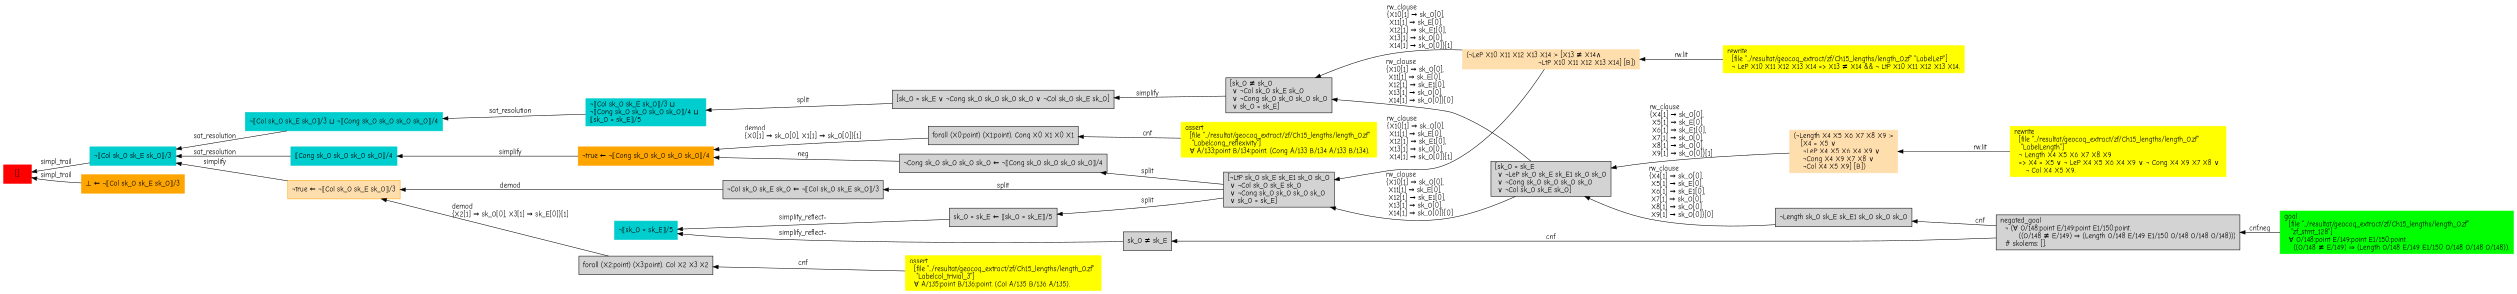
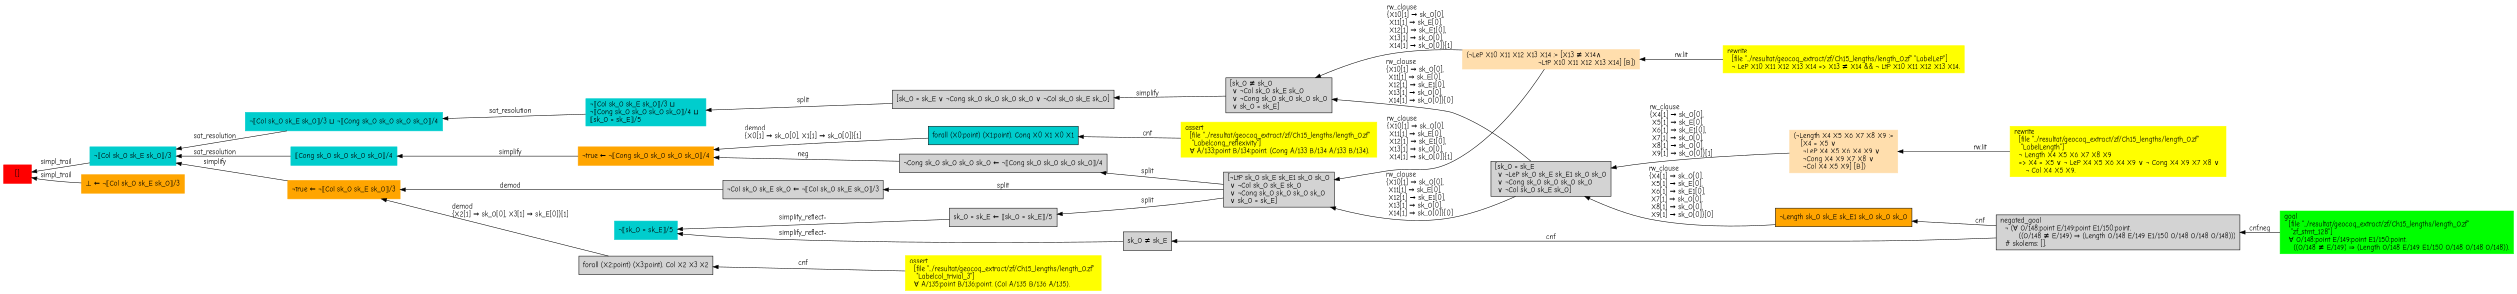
  digraph {
    fontname="Comic Neue"
    rankdir=LR
    node [fontname="Comic Neue" shape=box style=filled]
    edge [dir=back fontname="Comic Neue"]
    n1 [color=red label="[]"]
    n2 [color=cyan3 label="¬⟦Col sk_O sk_E sk_O⟧/3\l"]
    n3 [color=orange label="⊥ ← ¬⟦Col sk_O sk_E sk_O⟧/3\l"]
    n4 [color=cyan3 label="⟦Cong sk_O sk_O sk_O sk_O⟧/4\l"]
    n5 [color=cyan3 label="¬⟦Col sk_O sk_E sk_O⟧/3 ⊔ ¬⟦Cong sk_O sk_O sk_O sk_O⟧/4\l"]
-   n6 [color=orange label="¬true ← ¬⟦Col sk_O sk_E sk_O⟧/3\l" fillcolor=navajowhite]
+   n6 [color=orange label="¬true ← ¬⟦Col sk_O sk_E sk_O⟧/3\l"]
    n7 [color=orange label="¬true ← ¬⟦Cong sk_O sk_O sk_O sk_O⟧/4\l"]
    n8 [color=cyan3 label="¬⟦Col sk_O sk_E sk_O⟧/3 ⊔ \l¬⟦Cong sk_O sk_O sk_O sk_O⟧/4 ⊔ \l⟦sk_O = sk_E⟧/5\l"]
-   n9 [label="forall (X0:point) (X1:point). Cong X0 X1 X0 X1\l"]
+   n9 [label="forall (X0:point) (X1:point). Cong X0 X1 X0 X1\l" fillcolor=cyan3]
    n10 [label="¬Cong sk_O sk_O sk_O sk_O ← ¬⟦Cong sk_O sk_O sk_O sk_O⟧/4\l"]
    n11 [color=yellow label="assert\l  [file \"../resultat/geocoq_extract/zf/Ch15_lengths/length_O.zf\" \l   \"Labelcong_reflexivity\"]\l  ∀ A/133:point B/134:point. (Cong A/133 B/134 A/133 B/134).\l"]
    n12 [label="[¬LtP sk_O sk_E sk_E1 sk_O sk_O\l ∨ ¬Col sk_O sk_E sk_O\l ∨ ¬Cong sk_O sk_O sk_O sk_O\l ∨ sk_O = sk_E]\l"]
    n13 [color=navajowhite label="(¬LeP X10 X11 X12 X13 X14 := [X13 ≠ X14∧\l                               ¬LtP X10 X11 X12 X13 X14] [B])\l"]
    n14 [label="[sk_O = sk_E\l ∨ ¬LeP sk_O sk_E sk_E1 sk_O sk_O\l ∨ ¬Cong sk_O sk_O sk_O sk_O\l ∨ ¬Col sk_O sk_E sk_O]\l"]
    n15 [color=yellow label="rewrite\l  [file \"../resultat/geocoq_extract/zf/Ch15_lengths/length_O.zf\" \"LabelLeP\"]\l  ¬ LeP X10 X11 X12 X13 X14 =\> X13 ≠ X14 && ¬ LtP X10 X11 X12 X13 X14.\l"]
    n16 [color=navajowhite label="(¬Length X4 X5 X6 X7 X8 X9 :=\l   [X4 = X5 ∨ \l    ¬LeP X4 X5 X6 X4 X9 ∨ \l    ¬Cong X4 X9 X7 X8 ∨ \l    ¬Col X4 X5 X9] [B])\l"]
-   n17 [label="¬Length sk_O sk_E sk_E1 sk_O sk_O sk_O\l"]
+   n17 [label="¬Length sk_O sk_E sk_E1 sk_O sk_O sk_O\l" fillcolor=orange]
    n18 [color=yellow label="rewrite\l  [file \"../resultat/geocoq_extract/zf/Ch15_lengths/length_O.zf\" \l   \"LabelLength\"]\l  ¬ Length X4 X5 X6 X7 X8 X9\l  =\> X4 = X5 ∨ ¬ LeP X4 X5 X6 X4 X9 ∨ ¬ Cong X4 X9 X7 X8 ∨ \l     ¬ Col X4 X5 X9.\l"]
    n19 [label="negated_goal\l  ¬ (∀ O/148:point E/149:point E1/150:point.\l        ((O/148 ≠ E/149) ⇒ (Length O/148 E/149 E1/150 O/148 O/148 O/148)))\l  # skolems: [].\l"]
    n20 [color=green label="goal\l  [file \"../resultat/geocoq_extract/zf/Ch15_lengths/length_O.zf\" \l   \"zf_stmt_128\"]\l  ∀ O/148:point E/149:point E1/150:point.\l    ((O/148 ≠ E/149) ⇒ (Length O/148 E/149 E1/150 O/148 O/148 O/148)).\l"]
    n21 [color=cyan3 label="¬⟦sk_O = sk_E⟧/5\l"]
    n22 [label="sk_O ≠ sk_E\l"]
    n23 [label="sk_O = sk_E ← ⟦sk_O = sk_E⟧/5\l"]
    n24 [label="[sk_O = sk_E ∨ ¬Cong sk_O sk_O sk_O sk_O ∨ ¬Col sk_O sk_E sk_O]\l"]
    n25 [label="[sk_O ≠ sk_O\l ∨ ¬Col sk_O sk_E sk_O\l ∨ ¬Cong sk_O sk_O sk_O sk_O\l ∨ sk_O = sk_E]\l"]
    n26 [label="forall (X2:point) (X3:point). Col X2 X3 X2\l"]
    n27 [label="¬Col sk_O sk_E sk_O ← ¬⟦Col sk_O sk_E sk_O⟧/3\l"]
    n28 [color=yellow label="assert\l  [file \"../resultat/geocoq_extract/zf/Ch15_lengths/length_O.zf\" \l   \"Labelcol_trivial_3\"]\l  ∀ A/135:point B/136:point. (Col A/135 B/136 A/135).\l"]
    n1 -> n2 [label=simpl_trail]
    n1 -> n3 [label=simpl_trail]
    n2 -> n4 [label=sat_resolution]
    n2 -> n5 [label=sat_resolution]
    n2 -> n6 [label=simplify]
    n4 -> n7 [label=simplify]
    n5 -> n8 [label=sat_resolution]
    n6 -> n26 [label="demod\l\{X2[1] → sk_O[0], X3[1] → sk_E[0]\}[1]\l"]
    n6 -> n27 [label=demod]
    n7 -> n9 [label="demod\l\{X0[1] → sk_O[0], X1[1] → sk_O[0]\}[1]\l"]
    n7 -> n10 [label=neg]
    n8 -> n24 [label=split]
    n9 -> n11 [label=cnf]
    n10 -> n12 [label=split]
    n12 -> n13 [label="rw_clause\l\{X10[1] → sk_O[0], \l X11[1] → sk_E[0], \l X12[1] → sk_E1[0], \l X13[1] → sk_O[0], \l X14[1] → sk_O[0]\}[1]\l"]
    n12 -> n14 [label="rw_clause\l\{X10[1] → sk_O[0], \l X11[1] → sk_E[0], \l X12[1] → sk_E1[0], \l X13[1] → sk_O[0], \l X14[1] → sk_O[0]\}[0]\l"]
    n13 -> n15 [label="rw.lit"]
    n14 -> n16 [label="rw_clause\l\{X4[1] → sk_O[0], \l X5[1] → sk_E[0], \l X6[1] → sk_E1[0], \l X7[1] → sk_O[0], \l X8[1] → sk_O[0], \l X9[1] → sk_O[0]\}[1]\l"]
    n14 -> n17 [label="rw_clause\l\{X4[1] → sk_O[0], \l X5[1] → sk_E[0], \l X6[1] → sk_E1[0], \l X7[1] → sk_O[0], \l X8[1] → sk_O[0], \l X9[1] → sk_O[0]\}[0]\l"]
    n16 -> n18 [label="rw.lit"]
    n17 -> n19 [label=cnf]
    n19 -> n20 [label="cnf.neg"]
    n21 -> n22 [label="simplify_reflect-"]
    n21 -> n23 [label="simplify_reflect-"]
    n22 -> n19 [label=cnf]
    n23 -> n12 [label=split]
    n24 -> n25 [label=simplify]
    n25 -> n13 [label="rw_clause\l\{X10[1] → sk_O[0], \l X11[1] → sk_E[0], \l X12[1] → sk_E1[0], \l X13[1] → sk_O[0], \l X14[1] → sk_O[0]\}[1]\l"]
    n25 -> n14 [label="rw_clause\l\{X10[1] → sk_O[0], \l X11[1] → sk_E[0], \l X12[1] → sk_E1[0], \l X13[1] → sk_O[0], \l X14[1] → sk_O[0]\}[0]\l"]
    n26 -> n28 [label=cnf]
    n27 -> n12 [label=split]
  }
